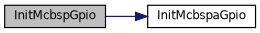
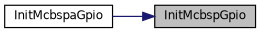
  digraph {
    rankdir=LR
    node [color=black fontname=Helvetica fontsize=10 shape=record style=filled]
    n1 [fillcolor=grey75 fontcolor=black height=0.2 label=InitMcbspGpio width=0.4]
    n2 [fillcolor=white height=0.2 label=InitMcbspaGpio width=0.4]
-   n1 -> n2 [color=midnightblue fontname=Helvetica fontsize=10 labelfontname=Helvetica labelfontsize=10 style=solid]
+   n2 -> n1 [color=midnightblue fontname=Helvetica fontsize=10 labelfontname=Helvetica labelfontsize=10 style=solid]
  }
